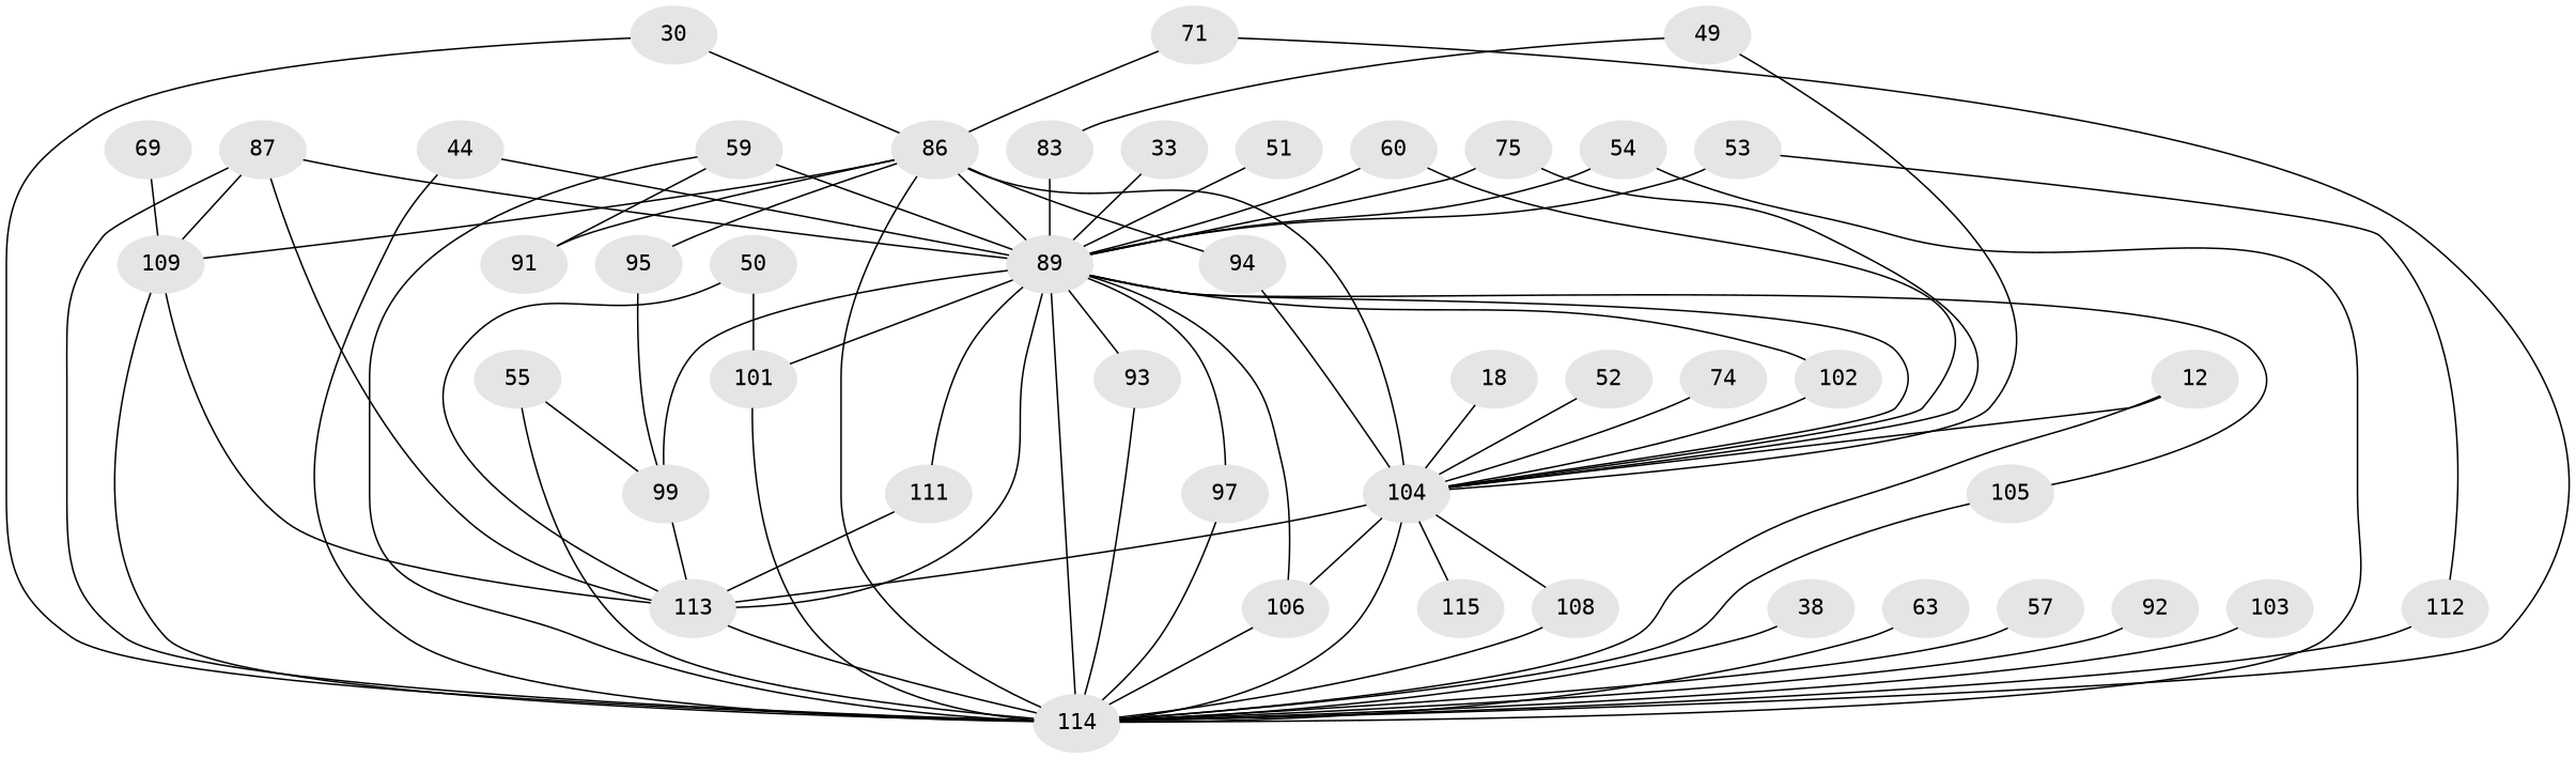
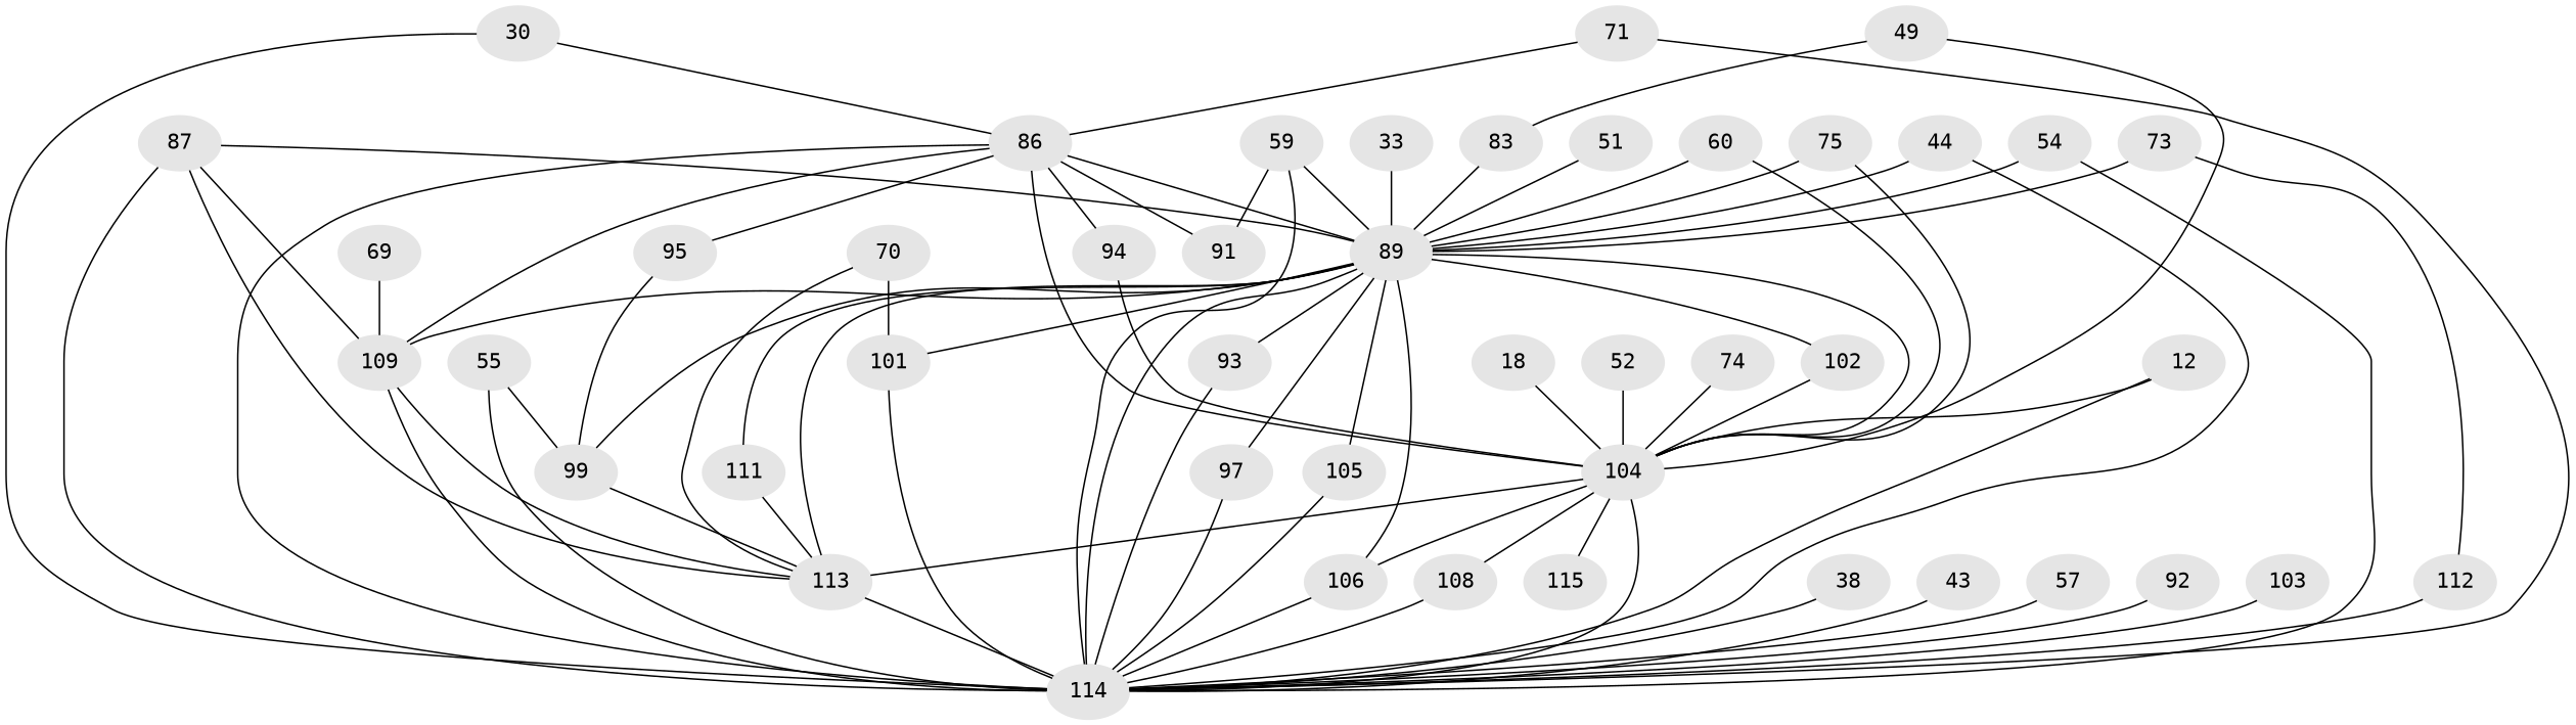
  graph {
    fontname="DejaVu Sans Mono"
    node [color=gray90 fontname="DejaVu Sans Mono" style=filled]
    edge [fontname="DejaVu Sans Mono"]
    104 [super="+63+7+22+26+77"]
    114 [super="+82+110+100+8"]
    113 [super="+41+39+90"]
    106 [super="+66+96"]
    108
    115
    12
    18
    86 [super="+31+78+81+28"]
    89 [super="+48+9+20+58"]
    91 [super="+32"]
    109 [super="+85+62+107"]
    94 [super="+76"]
    95
    30
    99 [super="+98+64"]
    101 [super="+34+88"]
    93 [super="+79"]
    97
    102
    105 [super="+40+53"]
    111
    33
    38
-   43 [label=63]
+   43
    44
    83 [super="+68"]
    49
    51
    52
    54
    55
    57
    59 [super="+29+50"]
    60
    69
-   70 [super="+25" label=50]
+   70 [super="+25"]
    71
-   73 [label=53]
+   73
    112 [super="+15"]
    74
    75
    87 [super="+72+80"]
    92 [super="+46"]
    103
    104 -- 114 [weight=9]
    104 -- 113 [weight=3]
    104 -- 106
    104 -- 108
    104 -- 115
    113 -- 114 [weight=6]
    106 -- 114
    108 -- 114
    12 -- 104
    12 -- 114
    18 -- 104
    86 -- 104 [weight=11]
    86 -- 114 [weight=14]
    86 -- 89 [weight=12]
    86 -- 91 [weight=2]
    86 -- 109 [weight=2]
    86 -- 94
    86 -- 95
    89 -- 104 [weight=4]
    89 -- 114 [weight=7]
    89 -- 113
    89 -- 106 [weight=2]
+   89 -- 109 [weight=2]
    89 -- 99 [weight=2]
    89 -- 101 [weight=3]
    89 -- 93 [weight=2]
    89 -- 97
    89 -- 102
    89 -- 105 [weight=2]
    89 -- 111
    109 -- 114
    109 -- 113 [weight=2]
    94 -- 104
    95 -- 99
    30 -- 114
    30 -- 86
    99 -- 113 [weight=2]
    101 -- 114 [weight=2]
    93 -- 114
    97 -- 114
    102 -- 104
    105 -- 114 [weight=2]
    111 -- 113
    33 -- 89 [weight=2]
    38 -- 114 [weight=2]
    43 -- 114 [weight=3]
    44 -- 114
    44 -- 89
    83 -- 89 [weight=2]
    49 -- 104
    49 -- 83
    51 -- 89 [weight=2]
    52 -- 104 [weight=2]
    54 -- 114
    54 -- 89
    55 -- 114 [weight=2]
    55 -- 99
    57 -- 114 [weight=2]
    59 -- 114 [weight=2]
    59 -- 89 [weight=3]
    59 -- 91
    60 -- 104
    60 -- 89
    69 -- 109 [weight=2]
    70 -- 113
    70 -- 101 [weight=2]
    71 -- 114
    71 -- 86
    73 -- 89 [weight=2]
    73 -- 112
    112 -- 114 [weight=2]
    74 -- 104 [weight=2]
    75 -- 104
    75 -- 89
    87 -- 114 [weight=2]
    87 -- 113
    87 -- 89 [weight=3]
    87 -- 109 [weight=2]
    92 -- 114 [weight=3]
    103 -- 114 [weight=2]
  }
